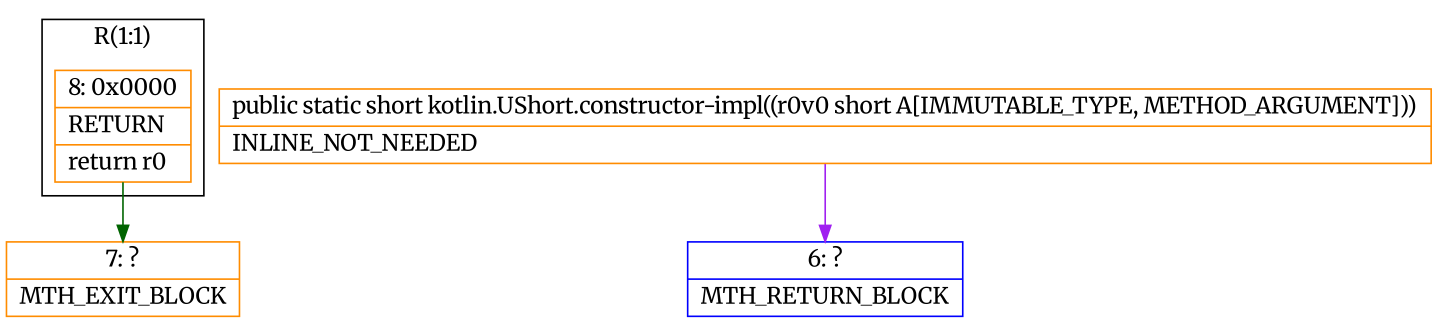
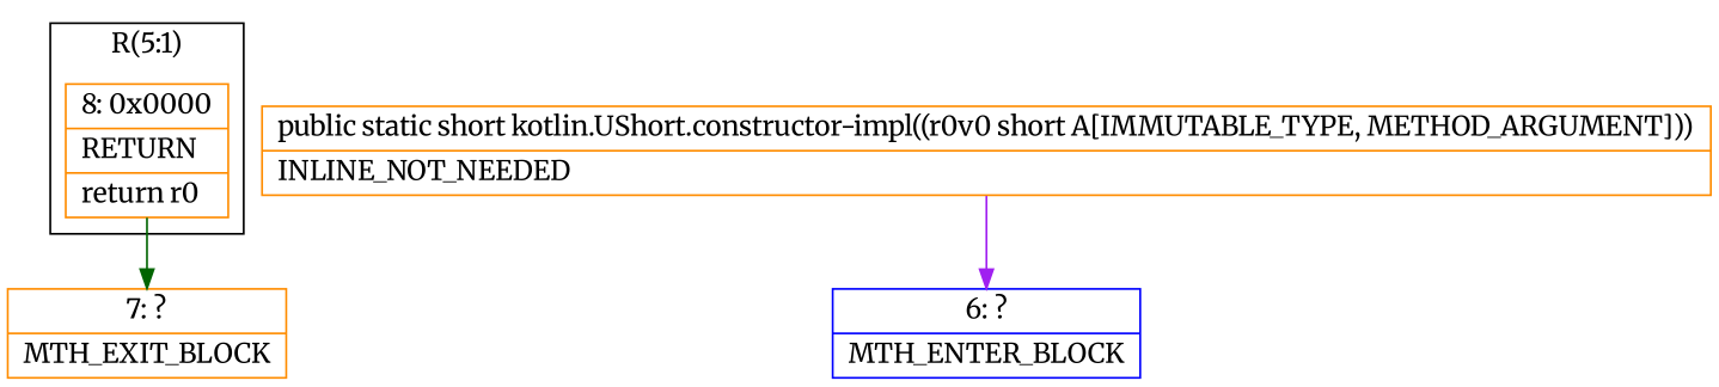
  digraph {
    fontname=Merriweather
    node [color=darkorange fontname=Merriweather shape=record]
    edge [fontname=Merriweather]
    n1 [label="{8\:\ 0x0000|RETURN\l|return r0\l}"]
    n2 [label="{7\:\ ?|MTH_EXIT_BLOCK\l}"]
-   n3 [color=blue label="{6\:\ ?|MTH_RETURN_BLOCK\l}"]
+   n3 [color=blue label="{6\:\ ?|MTH_ENTER_BLOCK\l}"]
    n4 [label="{public static short kotlin.UShort.constructor\-impl((r0v0 short A[IMMUTABLE_TYPE, METHOD_ARGUMENT]))  | INLINE_NOT_NEEDED\l}"]
    subgraph cluster_1 {
-     label="R(1:1)"
+     label="R(5:1)"
      n1
    }
    n1 -> n2 [color=darkgreen]
    n4 -> n3 [color=purple]
  }
